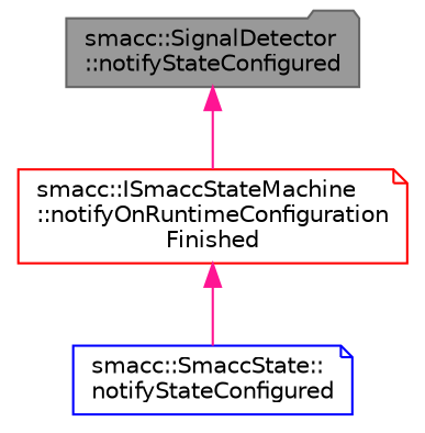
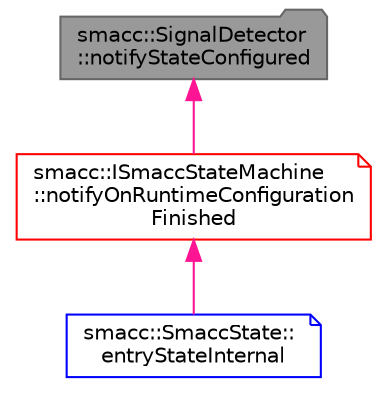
  digraph {
    rankdir=TB
    node [fillcolor=white fontname=Helvetica fontsize=10 shape=note style=filled]
    edge [color=deeppink dir=back fontname=Helvetica fontsize=10 labelfontname=Helvetica labelfontsize=10 style=solid]
    n1 [color=gray40 fillcolor=grey60 fontcolor=black height=0.2 label="smacc::SignalDetector\l::notifyStateConfigured" shape=folder width=0.4]
    n2 [color=red height=0.2 label="smacc::ISmaccStateMachine\l::notifyOnRuntimeConfiguration\lFinished" width=0.4]
-   n3 [color=blue height=0.2 label="smacc::SmaccState::\lnotifyStateConfigured" width=0.4]
+   n3 [color=blue height=0.2 label="smacc::SmaccState::\lentryStateInternal" width=0.4]
    n1 -> n2
    n2 -> n3
  }
